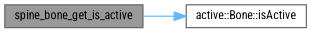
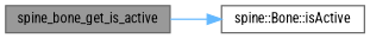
  digraph {
    rankdir=LR
    fontname="Roboto Condensed"
    node [fontname="Roboto Condensed" fontsize=10 shape=box style=filled]
    n1 [color=gray40 fillcolor=grey60 fontcolor=black height=0.2 label=spine_bone_get_is_active width=0.4]
-   n2 [color=grey40 fillcolor=white height=0.2 label="active::Bone::isActive" width=0.4]
+   n2 [color=grey40 fillcolor=white height=0.2 label="spine::Bone::isActive" width=0.4]
    n1 -> n2 [color=steelblue1 fontname="Roboto Condensed" fontsize=10 labelfontname=Helvetica labelfontsize=10 style=solid]
  }
